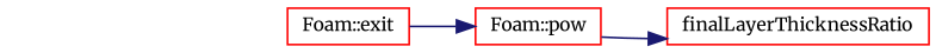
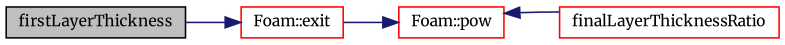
  digraph {
    fontname=Merriweather
    rankdir=LR
    node [color=red fontname=Merriweather fontsize=10 shape=record]
    edge [color=midnightblue fontname=Merriweather fontsize=10 labelfontname=Helvetica labelfontsize=10 style=solid]
+   n1 [color=black fillcolor=grey75 fontcolor=black height=0.2 label=firstLayerThickness style=filled width=0.4]
    n2 [height=0.2 label="Foam::exit" width=0.4]
    n3 [height=0.2 label="Foam::pow" width=0.4]
    n4 [height=0.2 label=finalLayerThicknessRatio width=0.4]
+   n1 -> n2
    n2 -> n3
-   n3 -> n4
+   n4 -> n3
  }
